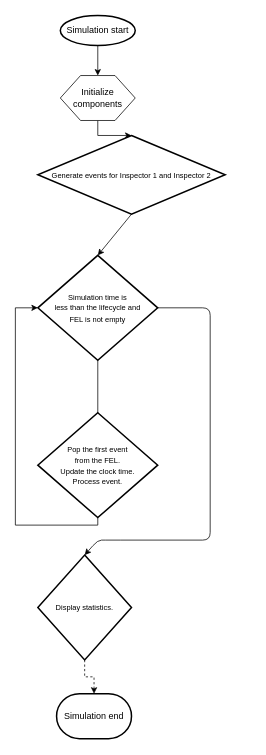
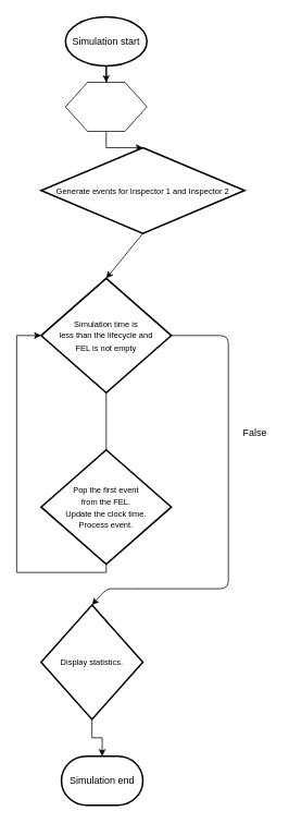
  <mxCell id="0" />
  <mxCell id="1" parent="0" />
  <mxCell id="2" style="edgeStyle=orthogonalEdgeStyle;rounded=0;orthogonalLoop=1;jettySize=auto;html=1;entryX=0.5;entryY=0;entryDx=0;entryDy=0;entryPerimeter=0;" edge="1" parent="1" source="5" target="7"><mxGeometry relative="1" as="geometry"><mxPoint x="120" y="150" as="targetPoint" /></mxGeometry></mxCell>
  <mxCell id="3" style="edgeStyle=orthogonalEdgeStyle;rounded=0;orthogonalLoop=1;jettySize=auto;html=1;entryX=0.5;entryY=0;entryDx=0;entryDy=0;" edge="1" parent="1" source="4" target="5"><mxGeometry relative="1" as="geometry" /></mxCell>
- <mxCell id="4" value="Simulation start" style="strokeWidth=2;html=1;shape=mxgraph.flowchart.start_1;whiteSpace=wrap;" vertex="1" parent="1"><mxGeometry x="80" y="20" width="100" height="40" as="geometry" /></mxCell>
+ <mxCell id="4" value="Simulation start" style="strokeWidth=2;html=1;shape=mxgraph.flowchart.start_1;whiteSpace=wrap;" vertex="1" parent="1"><mxGeometry x="80" y="20" width="100" height="60" as="geometry" /></mxCell>
  <mxCell id="5" value="" style="verticalLabelPosition=bottom;verticalAlign=top;html=1;shape=hexagon;perimeter=hexagonPerimeter2;arcSize=6;size=0.27;" vertex="1" parent="1"><mxGeometry x="80" y="100" width="100" height="60" as="geometry" /></mxCell>
- <mxCell id="6" value="Initialize components" style="text;html=1;strokeColor=none;fillColor=none;align=center;verticalAlign=middle;whiteSpace=wrap;rounded=0;" vertex="1" parent="1"><mxGeometry x="110" y="115" width="40" height="30" as="geometry" /></mxCell>
  <mxCell id="7" value="&lt;font style=&quot;font-size: 10px&quot;&gt;Generate events for Inspector 1 and Inspector 2&lt;/font&gt;" style="strokeWidth=2;html=1;shape=mxgraph.flowchart.decision;whiteSpace=wrap;" vertex="1" parent="1"><mxGeometry x="50" y="180" width="250" height="105" as="geometry" /></mxCell>
  <mxCell id="8" value="&lt;font style=&quot;font-size: 10px&quot;&gt;Simulation time is &lt;br&gt;less than the lifecycle and &lt;br&gt;FEL is not empty&lt;/font&gt;" style="strokeWidth=2;html=1;shape=mxgraph.flowchart.decision;whiteSpace=wrap;" vertex="1" parent="1"><mxGeometry x="50" y="340" width="160" height="140" as="geometry" /></mxCell>
  <mxCell id="9" value="" style="endArrow=classic;html=1;exitX=0.5;exitY=1;exitDx=0;exitDy=0;exitPerimeter=0;entryX=0.5;entryY=0;entryDx=0;entryDy=0;entryPerimeter=0;" edge="1" parent="1" source="7" target="8"><mxGeometry width="50" height="50" relative="1" as="geometry"><mxPoint x="100" y="400" as="sourcePoint" /><mxPoint x="150" y="350" as="targetPoint" /></mxGeometry></mxCell>
  <mxCell id="10" value="" style="endArrow=classic;html=1;" edge="1" parent="1"><mxGeometry width="50" height="50" relative="1" as="geometry"><mxPoint x="130" y="480" as="sourcePoint" /><mxPoint x="130" y="640" as="targetPoint" /></mxGeometry></mxCell>
  <mxCell id="11" value="" style="endArrow=classic;html=1;entryX=0.5;entryY=0;entryDx=0;entryDy=0;entryPerimeter=0;" edge="1" parent="1" source="8" target="17"><mxGeometry width="50" height="50" relative="1" as="geometry"><mxPoint x="140" y="490" as="sourcePoint" /><mxPoint x="130" y="920" as="targetPoint" /><Array as="points"><mxPoint x="280" y="410" /><mxPoint x="280" y="720" /><mxPoint x="150" y="720" /><mxPoint x="130" y="720" /></Array></mxGeometry></mxCell>
  <mxCell id="12" style="edgeStyle=orthogonalEdgeStyle;rounded=0;orthogonalLoop=1;jettySize=auto;html=1;entryX=0;entryY=0.5;entryDx=0;entryDy=0;entryPerimeter=0;" edge="1" parent="1" source="13" target="8"><mxGeometry relative="1" as="geometry"><mxPoint x="-70" y="360" as="targetPoint" /><Array as="points"><mxPoint x="130" y="700" /><mxPoint x="20" y="700" /><mxPoint x="20" y="410" /></Array></mxGeometry></mxCell>
  <mxCell id="13" value="&lt;font style=&quot;font-size: 10px&quot;&gt;Pop the first event&lt;br&gt;&amp;nbsp;from the FEL.&amp;nbsp;&lt;br&gt;Update the clock time.&lt;br&gt;Process event.&lt;br&gt;&lt;/font&gt;" style="strokeWidth=2;html=1;shape=mxgraph.flowchart.decision;whiteSpace=wrap;" vertex="1" parent="1"><mxGeometry x="50" y="550" width="160" height="140" as="geometry" /></mxCell>
+ <mxCell id="14" value="False" style="text;html=1;strokeColor=none;fillColor=none;align=center;verticalAlign=middle;whiteSpace=wrap;rounded=0;" vertex="1" parent="1"><mxGeometry x="293" y="520" width="40" height="20" as="geometry" /></mxCell>
  <mxCell id="15" value="Simulation end" style="strokeWidth=2;html=1;shape=mxgraph.flowchart.terminator;whiteSpace=wrap;" vertex="1" parent="1"><mxGeometry x="75" y="925" width="100" height="60" as="geometry" /></mxCell>
- <mxCell id="16" style="edgeStyle=orthogonalEdgeStyle;rounded=0;orthogonalLoop=1;jettySize=auto;html=1;dashed=1;" edge="1" parent="1" source="17" target="15"><mxGeometry relative="1" as="geometry" /></mxCell>
+ <mxCell id="16" style="edgeStyle=orthogonalEdgeStyle;rounded=0;orthogonalLoop=1;jettySize=auto;html=1;" edge="1" parent="1" source="17" target="15"><mxGeometry relative="1" as="geometry" /></mxCell>
  <mxCell id="17" value="&lt;font style=&quot;font-size: 10px&quot;&gt;Display statistics.&lt;br&gt;&lt;/font&gt;" style="strokeWidth=2;html=1;shape=mxgraph.flowchart.decision;whiteSpace=wrap;" vertex="1" parent="1"><mxGeometry x="50" y="740" width="125" height="140" as="geometry" /></mxCell>
